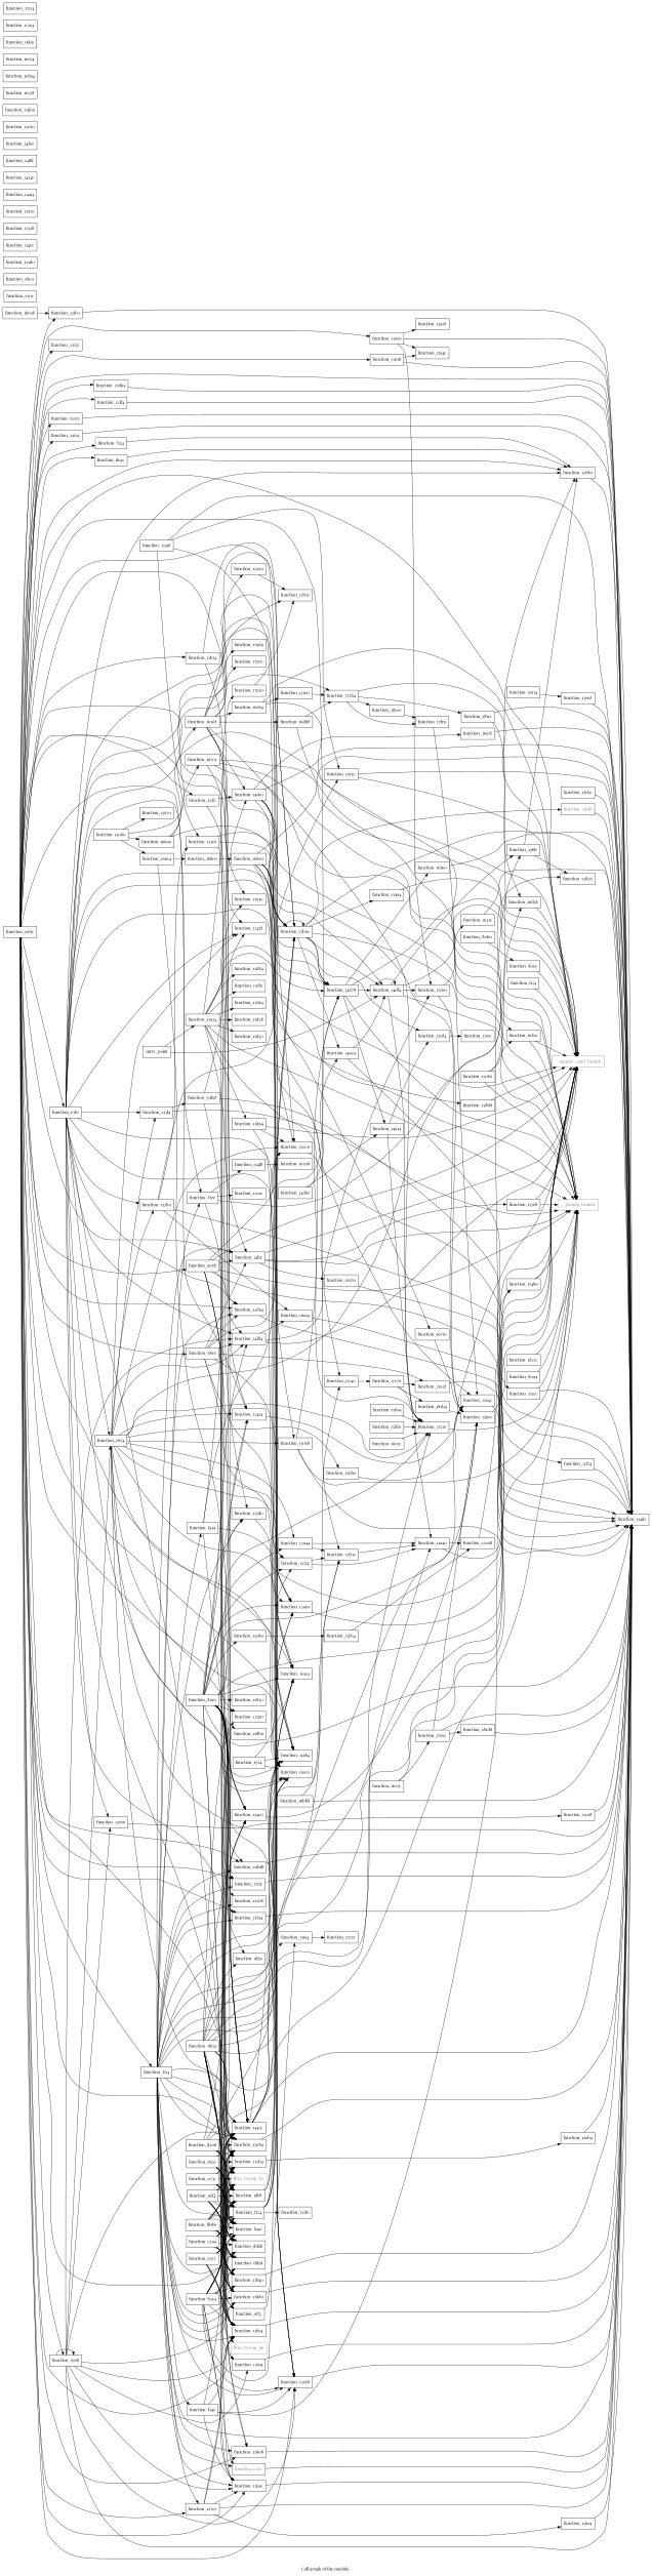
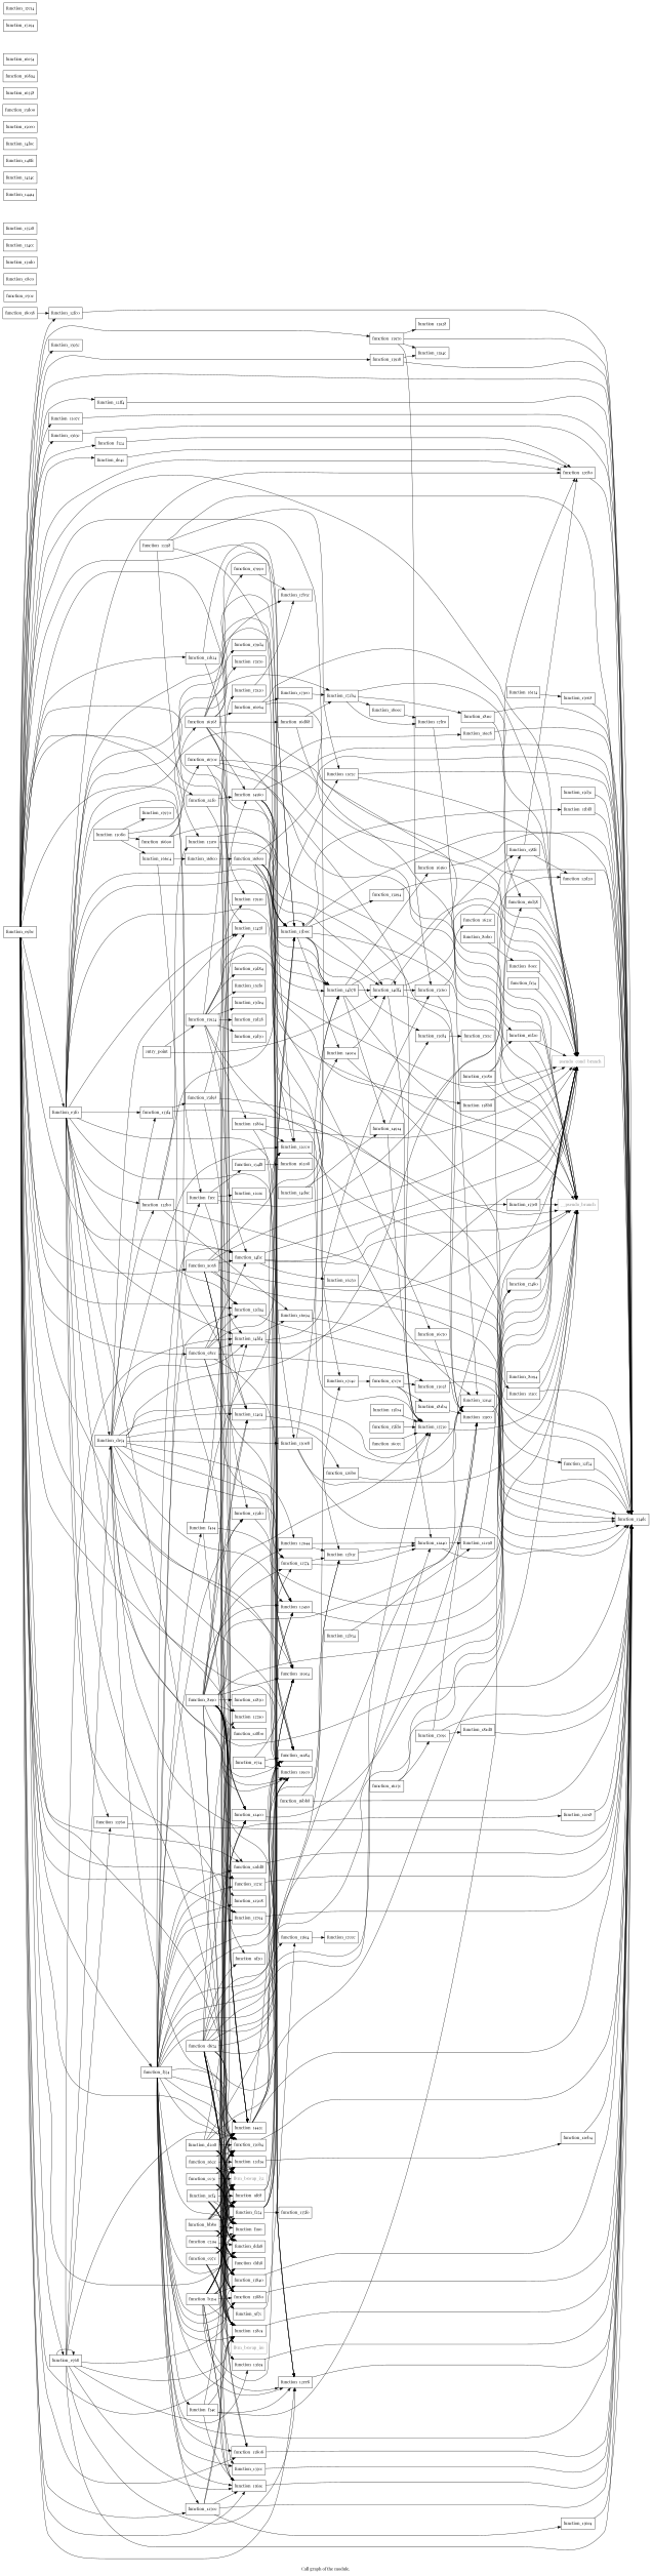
  digraph {
    fontname="Playfair Display"
    label="Call graph of the module."
    rankdir=LR
    node [fontname="Playfair Display" shape=record]
    edge [fontname="Playfair Display"]
    n1 [label="{function_9f20}"]
    n2 [label="{function_a2f0}"]
    n3 [label="{function_1442c}"]
    n4 [label="{function_14560}"]
    n5 [label="{function_134dc}"]
    n6 [label="{function_13530}"]
    n7 [color=gray50 fontcolor=gray50 label="{__pseudo_branch}"]
    n8 [label="{function_13b0c}"]
    n9 [label="{function_12a40}"]
    n10 [label="{function_135e0}"]
    n11 [label="{function_14b78}"]
    n12 [label="{function_14df4}"]
    n13 [label="{function_161c8}"]
    n14 [label="{function_9fe8}"]
    n15 [label="{function_12574}"]
    n16 [label="{function_119e4}"]
    n17 [label="{function_12b3c}"]
    n18 [label="{function_8190}"]
-   n19 [label="{function_12c80}"]
    n20 [label="{function_12d34}"]
    n21 [label="{function_12dd8}"]
    n22 [label="{function_12ee8}"]
    n23 [label="{function_130b4}"]
    n24 [label="{function_135d0}"]
    n25 [label="{function_136ac}"]
    n26 [label="{function_1371c}"]
    n27 [label="{function_13794}"]
    n28 [label="{function_13808}"]
    n29 [label="{function_13880}"]
    n30 [label="{function_138c4}"]
    n31 [label="{function_14fd4}"]
    n32 [color=gray50 fontcolor=gray50 label="{llvm_bswap_i32}"]
    n33 [label="{function_f190}"]
    n34 [label="{function_119c0}"]
    n35 [label="{function_11a84}"]
    n36 [label="{function_12450}"]
    n37 [label="{function_12478}"]
    n38 [label="{function_124e4}"]
    n39 [label="{function_12508}"]
    n40 [label="{function_127a0}"]
    n41 [label="{function_12830}"]
    n42 [label="{function_128b0}"]
    n43 [label="{function_12944}"]
    n44 [color=gray50 fontcolor=gray50 label="{__pseudo_cond_branch}"]
    n45 [label="{function_12b54}"]
    n46 [label="{function_12eb4}"]
    n47 [label="{function_17480}"]
    n48 [label="{function_15c60}"]
    n49 [label="{function_16194}"]
    n50 [label="{function_a058}"]
    n51 [label="{function_12da4}"]
    n52 [label="{function_14f1c}"]
    n53 [label="{function_124c0}"]
    n54 [label="{function_14914}"]
    n55 [label="{function_16160}"]
    n56 [label="{function_157e8}"]
    n57 [label="{function_16250}"]
    n58 [label="{function_9f7c}"]
    n59 [label="{function_13614}"]
    n60 [label="{function_17cec}"]
    n61 [label="{function_a62c}"]
    n62 [label="{function_dda8}"]
    n63 [label="{function_f254}"]
    n64 [label="{function_13840}"]
    n65 [label="{function_dd58}"]
    n66 [label="{function_135f0}"]
    n67 [label="{function_acf4}"]
    n68 [label="{function_b354}"]
-   n69 [label="{function_137cc}" fontcolor=gray50]
+   n69 [label="{function_137cc}"]
    n70 [label="{function_13a94}"]
    n71 [label="{function_149c4}"]
-   n72 [label="{function_15bf8}" fontcolor=gray50]
+   n72 [label="{function_15bf8}"]
    n73 [label="{function_15e84}"]
    n74 [label="{function_bb80}"]
    n75 [label="{function_de4c}"]
    n76 [label="{function_12e80}"]
    n77 [label="{function_de74}"]
    n78 [label="{function_12cc0}"]
    n79 [label="{function_12e18}"]
    n80 [label="{function_130e8}"]
    n81 [label="{function_132b0}"]
    n82 [label="{function_133f4}"]
    n83 [label="{function_126b0}"]
    n84 [label="{function_12f54}"]
    n85 [label="{function_131e0}"]
    n86 [label="{function_15e2c}"]
    n87 [label="{function_15d98}"]
    n88 [label="{function_12e4c}"]
    n89 [label="{function_e3f0}"]
    n90 [label="{function_13674}"]
    n91 [label="{function_13760}"]
    n92 [label="{function_e70c}"]
    n93 [label="{function_e724}"]
    n94 [label="{function_e768}"]
    n95 [label="{function_e8c0}"]
    n96 [label="{function_e8cc}"]
    n97 [label="{function_13028}"]
    n98 [label="{function_e9bc}"]
    n99 [label="{function_f1ec}"]
    n100 [label="{function_f324}"]
-   n101 [label="{function_12d64}"]
    n102 [label="{function_12fc0}"]
    n103 [label="{function_12ff4}"]
    n104 [label="{function_1307c}"]
    n105 [label="{function_1363c}"]
    n106 [label="{function_13918}"]
    n107 [label="{function_1395c}"]
    n108 [label="{function_13970}"]
    n109 [label="{function_f574}"]
    n110 [label="{function_11b24}"]
    n111 [label="{function_1270c}"]
    n112 [label="{function_12cac}"]
    n113 [label="{function_12d20}"]
    n114 [label="{function_134f8}"]
    n115 [label="{function_13a4c}"]
    n116 [label="{function_13a28}"]
    n117 [label="{function_f34c}"]
    n118 [label="{function_f414}"]
    n119 [label="{function_136e4}"]
    n120 [label="{function_f174}"]
    n121 [label="{function_16208}"]
    n122 [label="{function_12c98}"]
    n123 [label="{function_138fc}"]
    n124 [label="{function_151cc}"]
    n125 [label="{function_131d0}"]
    n126 [label="{function_13358}"]
    n127 [label="{function_17910}"]
    n128 [label="{function_134cc}"]
    n129 [label="{function_13528}"]
    n130 [label="{function_1621c}"]
-   n131 [label="{function_13a70}"]
    n132 [label="{function_17e1c}"]
    n133 [label="{function_14414}"]
    n134 [label="{function_1454c}"]
    n135 [label="{function_148fc}"]
    n136 [label="{function_14d9c}"]
    n137 [label="{function_14f0c}"]
    n138 [label="{function_15080}"]
    n139 [label="{function_16368}"]
    n140 [label="{function_16690}"]
    n141 [label="{function_166c4}"]
    n142 [label="{function_17970}"]
    n143 [label="{function_16d88}"]
    n144 [label="{function_16e64}"]
    n145 [label="{function_172b4}"]
    n146 [label="{function_17990}"]
    n147 [label="{function_179d4}"]
    n148 [label="{function_17a70}"]
    n149 [label="{function_17b5c}"]
    n150 [label="{function_1670c}"]
    n151 [label="{function_168c0}"]
    n152 [label="{function_15864}"]
    n153 [label="{function_158b8}"]
    n154 [label="{function_15924}"]
    n155 [label="{function_15d28}"]
    n156 [label="{function_15d70}"]
    n157 [label="{function_15d84}"]
    n158 [label="{function_15ef0}"]
    n159 [label="{function_17a20}"]
    n160 [label="{function_17de4}"]
    n161 [label="{function_15ce0}"]
    n162 [label="{function_15d00}"]
    n163 [label="{function_15d3c}"]
    n164 [label="{function_15f04}"]
    n165 [label="{function_15fd0}"]
    n166 [label="{function_1607c}"]
    n167 [label="{function_16134}"]
    n168 [label="{function_17e68}"]
    n169 [label="{function_1627c}"]
    n170 [label="{function_17e9c}"]
    n171 [label="{function_181d8}"]
    n172 [label="{function_16358}"]
    n173 [label="{function_173e0}"]
    n174 [label="{function_17fe0}"]
    n175 [label="{function_180ec}"]
    n176 [label="{function_1811c}"]
    n177 [label="{function_16f20}"]
    n178 [label="{function_168e0}"]
    n179 [label="{function_168a4}"]
    n180 [label="{function_16c50}"]
    n181 [label="{function_17c4c}"]
    n182 [label="{function_17c70}"]
    n183 [label="{function_16bb8}"]
    n184 [label="{function_16d58}"]
    n185 [label="{function_16e54}"]
-   n186 [label="{function_16f10}"]
    n187 [label="{function_17080}"]
    n188 [label="{function_17294}"]
    n189 [label="{function_181b4}"]
    n190 [label="{function_17e14}"]
    n191 [label="{function_18038}"]
-   n192 [label="{function_1823c}"]
    n193 [color=gray50 fontcolor=gray50 label="{llvm_bswap_i16}"]
    n194 [label="{function_c2a4}"]
    n195 [label="{function_c97c}"]
    n196 [label="{function_cc3c}"]
    n197 [label="{function_d208}"]
    n198 [label="{function_d674}"]
    n199 [label="{function_8094}"]
    n200 [label="{function_80b0}"]
    n201 [label="{function_80ec}"]
    n202 [label="{entry_point}"]
    n2 -> n3
    n2 -> n4
    n3 -> n5
    n3 -> n6
    n3 -> n7
    n3 -> n8
    n3 -> n9
    n4 -> n5
    n4 -> n7
    n4 -> n8
    n4 -> n10
    n4 -> n11
    n4 -> n12
    n4 -> n13
    n6 -> n7
    n8 -> n5
    n8 -> n7
    n8 -> n8
    n8 -> n11
    n8 -> n12
    n8 -> n70
    n8 -> n71
    n8 -> n72
    n8 -> n73
    n9 -> n44
    n9 -> n122
    n10 -> n47
    n11 -> n7
    n11 -> n12
    n11 -> n44
    n11 -> n54
    n11 -> n55
    n12 -> n6
    n12 -> n7
    n12 -> n12
    n12 -> n44
    n12 -> n48
    n12 -> n123
    n13 -> n5
    n14 -> n15
    n14 -> n16
    n15 -> n9
    n15 -> n17
    n17 -> n9
    n18 -> n1
    n18 -> n3
    n18 -> n5
    n18 -> n6
    n18 -> n10
    n18 -> n14
    n18 -> n15
    n18 -> n16
-   n18 -> n19
    n18 -> n20
    n18 -> n21
    n18 -> n22
    n18 -> n23
    n18 -> n24
    n18 -> n25
    n18 -> n26
    n18 -> n27
    n18 -> n28
    n18 -> n29
    n18 -> n30
    n18 -> n31
    n18 -> n32
    n18 -> n33
    n18 -> n34
    n18 -> n35
    n18 -> n36
    n18 -> n37
    n18 -> n38
    n18 -> n39
    n18 -> n40
    n18 -> n41
    n18 -> n42
    n18 -> n43
    n18 -> n44
-   n19 -> n45
    n20 -> n46
    n21 -> n5
    n22 -> n5
    n23 -> n5
    n24 -> n47
    n25 -> n5
    n26 -> n5
    n27 -> n5
    n28 -> n5
    n29 -> n5
    n30 -> n5
    n31 -> n44
    n31 -> n48
    n31 -> n49
    n36 -> n44
    n38 -> n44
    n43 -> n9
    n43 -> n17
    n45 -> n122
    n46 -> n5
    n47 -> n7
    n47 -> n44
    n48 -> n10
    n48 -> n130
    n49 -> n5
    n50 -> n3
    n50 -> n5
    n50 -> n7
    n50 -> n11
    n50 -> n32
    n50 -> n44
    n50 -> n51
    n50 -> n52
    n50 -> n53
    n51 -> n5
    n52 -> n7
    n52 -> n44
    n52 -> n56
    n52 -> n57
    n53 -> n44
    n54 -> n9
    n54 -> n73
    n55 -> n5
    n56 -> n7
    n56 -> n44
    n57 -> n5
    n58 -> n59
    n59 -> n60
    n61 -> n3
    n61 -> n14
    n61 -> n20
    n61 -> n23
    n61 -> n29
    n61 -> n30
    n61 -> n32
    n61 -> n33
    n61 -> n53
    n61 -> n62
    n61 -> n63
    n61 -> n64
    n61 -> n65
    n63 -> n17
    n63 -> n34
    n63 -> n35
    n63 -> n36
    n63 -> n66
    n64 -> n5
    n67 -> n3
    n67 -> n14
    n67 -> n20
    n67 -> n23
    n67 -> n29
    n67 -> n30
    n67 -> n32
    n67 -> n33
    n67 -> n62
    n67 -> n63
    n67 -> n64
    n67 -> n65
    n68 -> n3
    n68 -> n8
    n68 -> n14
    n68 -> n20
    n68 -> n22
    n68 -> n23
    n68 -> n25
    n68 -> n29
    n68 -> n30
    n68 -> n32
    n68 -> n33
    n68 -> n62
    n68 -> n63
    n68 -> n64
    n68 -> n65
    n68 -> n69
    n69 -> n5
    n70 -> n44
    n71 -> n12
    n71 -> n124
    n72 -> n5
    n73 -> n132
    n74 -> n3
    n74 -> n14
    n74 -> n20
    n74 -> n23
    n74 -> n29
    n74 -> n30
    n74 -> n32
    n74 -> n33
    n74 -> n58
    n74 -> n62
    n74 -> n63
    n74 -> n64
    n74 -> n65
    n75 -> n76
    n76 -> n5
    n77 -> n6
    n77 -> n15
    n77 -> n16
    n77 -> n23
    n77 -> n31
    n77 -> n34
    n77 -> n35
    n77 -> n36
    n77 -> n37
    n77 -> n38
    n77 -> n40
    n77 -> n43
    n77 -> n76
    n77 -> n78
    n77 -> n79
    n77 -> n80
    n77 -> n81
    n77 -> n82
    n77 -> n83
    n78 -> n5
    n79 -> n5
    n80 -> n5
    n80 -> n7
    n80 -> n11
    n81 -> n49
    n81 -> n84
    n81 -> n85
    n81 -> n86
    n82 -> n7
    n82 -> n87
    n83 -> n88
    n84 -> n5
    n85 -> n3
    n85 -> n8
    n85 -> n11
    n86 -> n5
    n86 -> n44
    n87 -> n5
    n87 -> n24
    n87 -> n127
    n88 -> n5
    n89 -> n8
    n89 -> n15
    n89 -> n16
    n89 -> n20
    n89 -> n23
    n89 -> n30
    n89 -> n31
    n89 -> n34
    n89 -> n35
    n89 -> n36
    n89 -> n37
    n89 -> n38
    n89 -> n51
    n89 -> n76
    n89 -> n77
    n89 -> n78
    n89 -> n80
    n89 -> n81
    n89 -> n82
    n89 -> n88
    n89 -> n90
    n89 -> n91
    n90 -> n5
    n91 -> n5
    n93 -> n16
    n93 -> n34
    n93 -> n35
    n94 -> n5
    n94 -> n22
    n94 -> n23
    n94 -> n25
    n94 -> n29
    n94 -> n30
    n94 -> n31
    n94 -> n77
    n94 -> n90
    n94 -> n91
    n94 -> n94
    n96 -> n16
    n96 -> n31
    n96 -> n34
    n96 -> n35
    n96 -> n51
    n96 -> n52
    n96 -> n78
    n96 -> n97
    n97 -> n5
    n98 -> n2
    n98 -> n5
    n98 -> n16
    n98 -> n17
    n98 -> n21
    n98 -> n22
    n98 -> n23
    n98 -> n25
    n98 -> n26
    n98 -> n27
    n98 -> n28
    n98 -> n30
    n98 -> n31
    n98 -> n33
    n98 -> n34
    n98 -> n35
    n98 -> n36
    n98 -> n37
    n98 -> n38
    n98 -> n44
    n98 -> n50
    n98 -> n51
    n98 -> n52
    n98 -> n63
    n98 -> n75
    n98 -> n76
    n98 -> n89
    n98 -> n94
    n98 -> n96
    n98 -> n99
    n98 -> n100
-   n98 -> n101
    n98 -> n102
    n98 -> n103
    n98 -> n104
    n98 -> n105
    n98 -> n106
    n98 -> n107
    n98 -> n108
    n98 -> n109
    n98 -> n110
    n98 -> n111
    n99 -> n20
    n99 -> n112
    n99 -> n113
    n99 -> n114
    n100 -> n76
-   n101 -> n5
    n102 -> n5
    n103 -> n5
    n104 -> n5
    n105 -> n5
    n106 -> n5
    n106 -> n115
    n108 -> n5
    n108 -> n48
    n108 -> n115
    n108 -> n116
    n109 -> n3
    n109 -> n5
    n109 -> n10
    n109 -> n16
    n109 -> n17
    n109 -> n20
    n109 -> n21
    n109 -> n22
    n109 -> n23
    n109 -> n24
    n109 -> n25
    n109 -> n26
    n109 -> n27
    n109 -> n28
    n109 -> n29
    n109 -> n30
    n109 -> n32
    n109 -> n33
    n109 -> n34
    n109 -> n35
    n109 -> n39
    n109 -> n44
    n109 -> n51
    n109 -> n52
    n109 -> n62
    n109 -> n64
    n109 -> n65
    n109 -> n69
    n109 -> n99
    n109 -> n111
    n109 -> n117
    n109 -> n118
    n110 -> n8
    n110 -> n53
    n111 -> n5
    n111 -> n23
    n111 -> n25
    n111 -> n30
    n111 -> n119
    n114 -> n121
    n117 -> n22
    n117 -> n25
    n117 -> n30
    n117 -> n38
    n117 -> n44
    n118 -> n4
    n118 -> n8
    n118 -> n36
    n118 -> n53
    n119 -> n5
    n120 -> n44
    n122 -> n123
    n123 -> n76
    n123 -> n113
    n124 -> n5
    n124 -> n7
    n126 -> n5
    n126 -> n22
    n126 -> n85
    n126 -> n86
    n130 -> n5
    n136 -> n54
    n136 -> n71
    n138 -> n139
    n138 -> n140
    n138 -> n141
    n138 -> n142
    n139 -> n4
    n139 -> n6
    n139 -> n8
    n139 -> n127
    n139 -> n143
    n139 -> n144
    n139 -> n145
    n139 -> n146
    n139 -> n147
    n139 -> n148
    n139 -> n149
    n140 -> n11
    n140 -> n44
    n140 -> n150
    n141 -> n3
    n141 -> n151
    n143 -> n7
    n143 -> n145
    n144 -> n7
    n144 -> n44
    n144 -> n173
    n145 -> n44
    n145 -> n174
    n145 -> n175
    n145 -> n176
    n146 -> n149
    n150 -> n7
    n150 -> n23
    n150 -> n44
    n150 -> n177
    n151 -> n178
    n152 -> n22
    n152 -> n44
    n152 -> n78
    n153 -> n44
    n154 -> n6
-   n154 -> n7
    n154 -> n44
    n154 -> n52
    n154 -> n152
    n154 -> n153
    n154 -> n155
    n154 -> n156
    n154 -> n157
    n154 -> n158
    n154 -> n159
    n154 -> n160
    n159 -> n149
    n163 -> n5
    n164 -> n6
    n165 -> n6
    n166 -> n6
    n167 -> n168
    n168 -> n5
    n169 -> n7
    n169 -> n170
    n170 -> n5
    n170 -> n10
    n170 -> n171
    n171 -> n5
    n173 -> n145
    n174 -> n88
    n175 -> n174
    n176 -> n5
    n176 -> n184
    n177 -> n7
    n177 -> n44
    n178 -> n5
    n178 -> n7
    n178 -> n8
    n178 -> n11
    n178 -> n22
    n178 -> n78
    n178 -> n180
    n178 -> n181
    n180 -> n10
    n181 -> n182
    n182 -> n6
    n182 -> n97
    n182 -> n189
    n183 -> n5
    n183 -> n181
    n184 -> n44
    n187 -> n7
    n187 -> n177
    n187 -> n184
    n189 -> n10
    n191 -> n102
-   n192 -> n7
    n194 -> n3
    n194 -> n14
    n194 -> n20
    n194 -> n23
    n194 -> n29
    n194 -> n30
    n194 -> n32
    n194 -> n33
    n194 -> n58
    n194 -> n62
    n194 -> n64
    n194 -> n65
    n194 -> n193
    n195 -> n3
    n195 -> n14
    n195 -> n20
    n195 -> n25
    n195 -> n28
    n195 -> n30
    n195 -> n32
    n195 -> n33
    n195 -> n63
    n195 -> n90
    n196 -> n3
    n196 -> n14
    n196 -> n20
    n196 -> n23
    n196 -> n29
    n196 -> n30
    n196 -> n32
    n196 -> n33
    n196 -> n62
    n196 -> n63
    n196 -> n64
    n196 -> n65
    n197 -> n3
    n197 -> n14
    n197 -> n20
    n197 -> n23
    n197 -> n29
    n197 -> n30
    n197 -> n32
    n197 -> n33
    n197 -> n34
    n197 -> n35
    n197 -> n53
    n197 -> n62
    n197 -> n64
    n197 -> n65
    n198 -> n1
    n198 -> n3
    n198 -> n14
    n198 -> n16
    n198 -> n20
    n198 -> n23
    n198 -> n29
    n198 -> n30
    n198 -> n33
    n198 -> n34
    n198 -> n35
    n198 -> n36
    n198 -> n40
    n198 -> n53
    n198 -> n59
    n198 -> n62
    n198 -> n63
    n198 -> n64
    n198 -> n65
    n198 -> n78
    n198 -> n88
    n199 -> n7
    n200 -> n201
    n201 -> n44
    n202 -> n12
    n202 -> n154
  }
